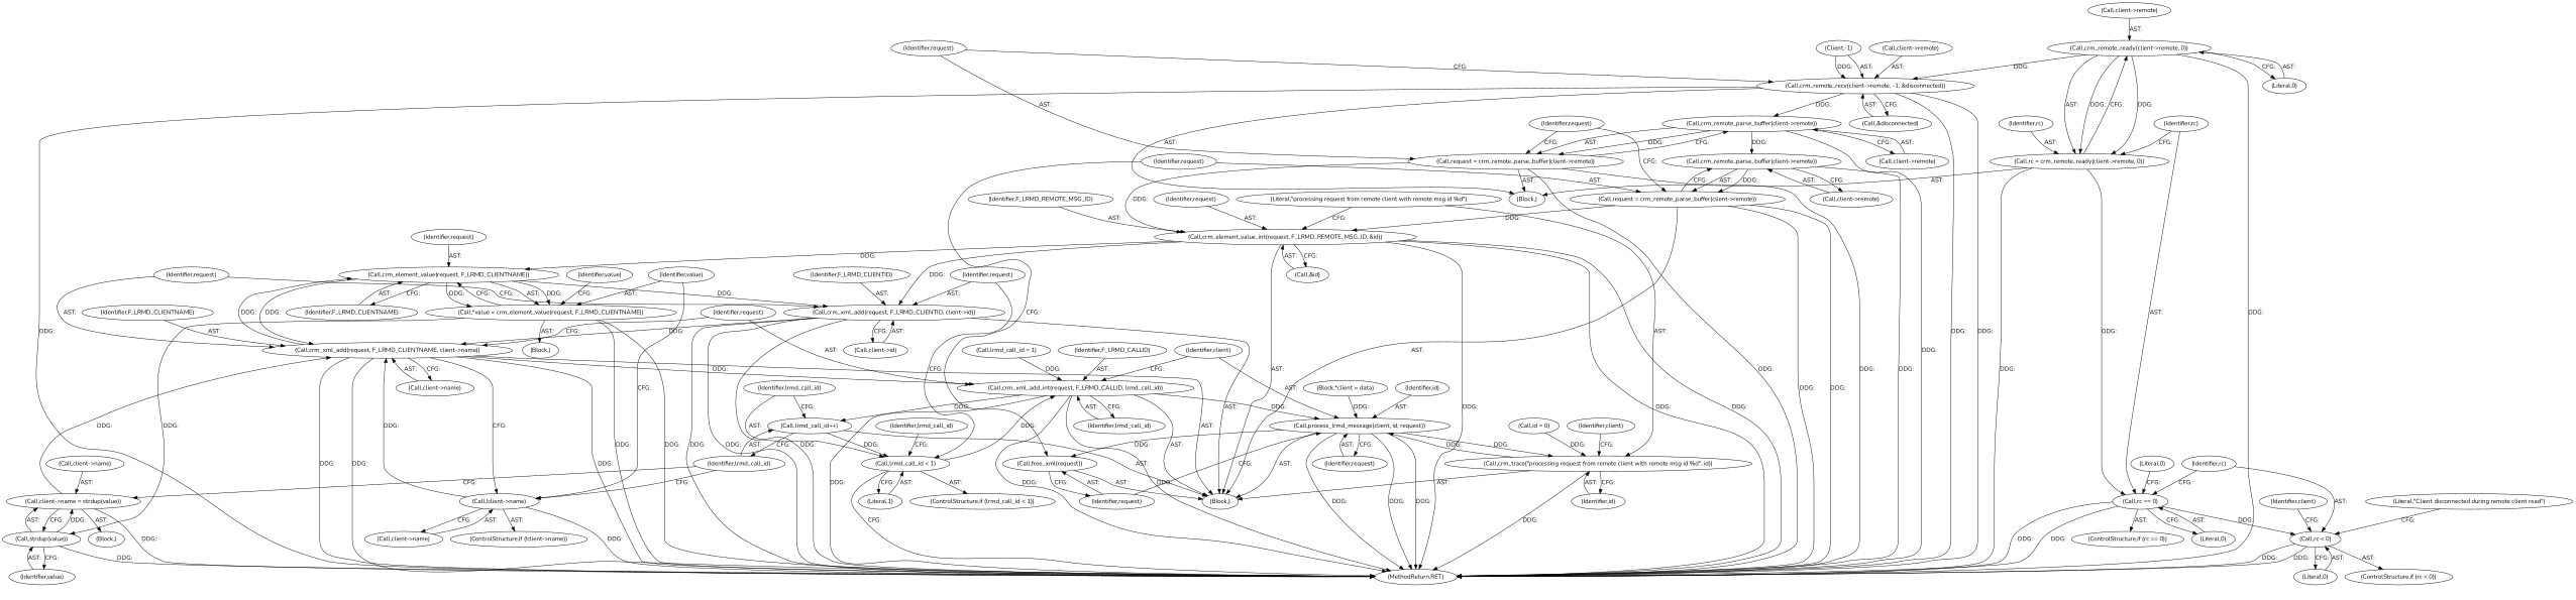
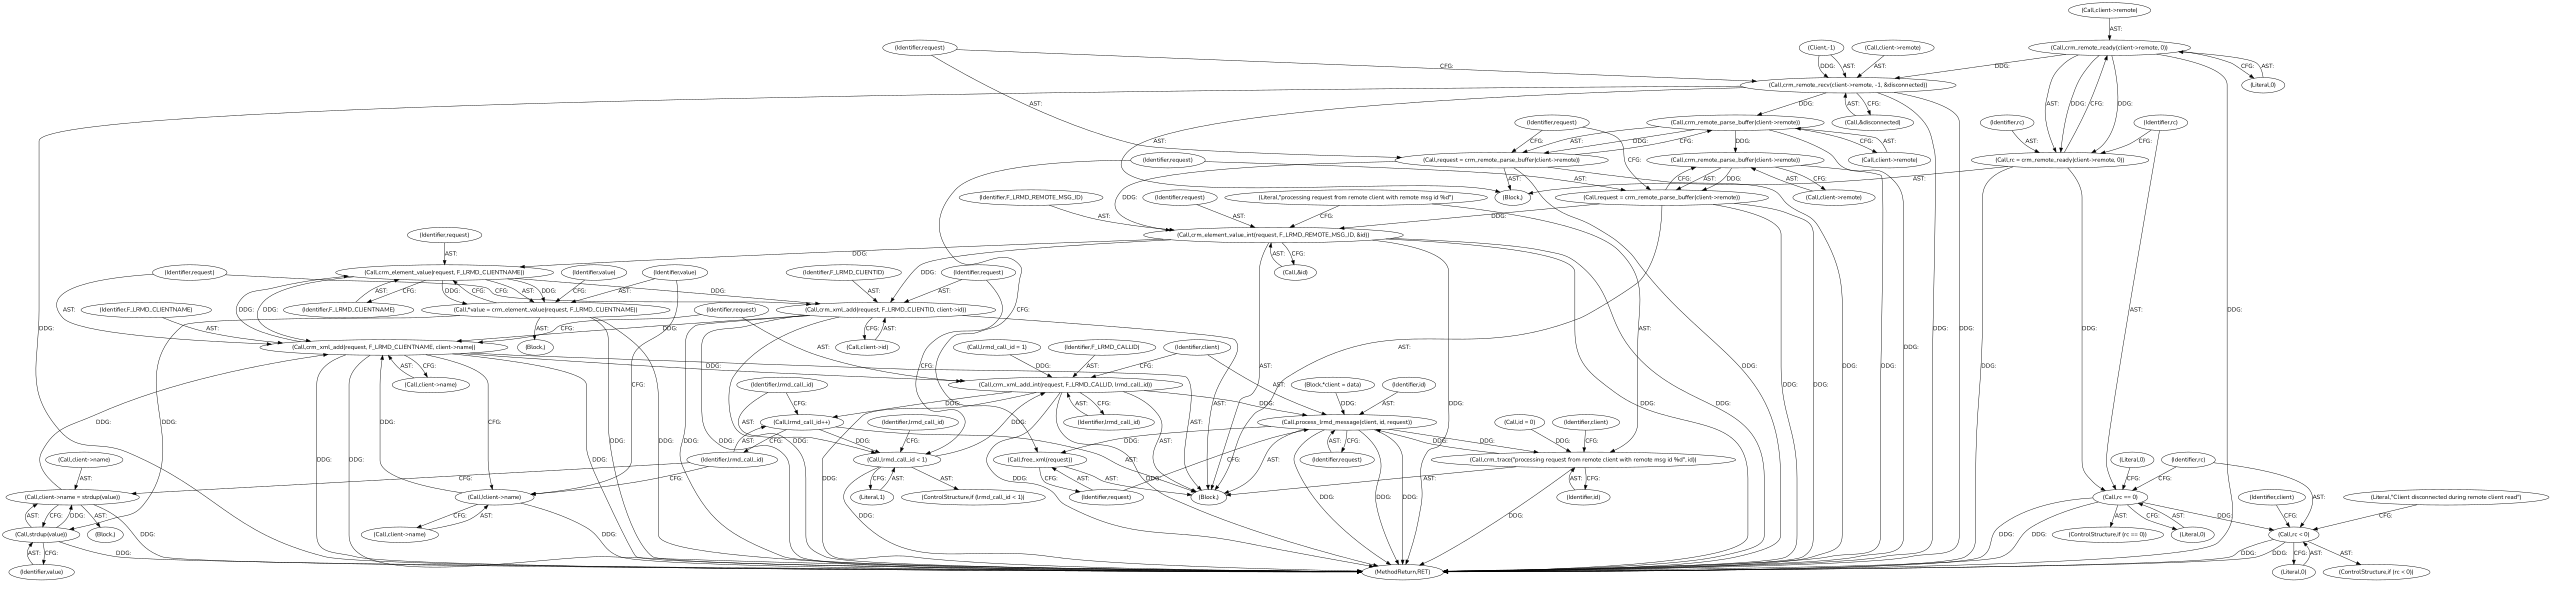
  digraph {
    fontname=Nunito
    node [fontname=Nunito]
    edge [fontname=Nunito]
    n1 [label="(Call,crm_remote_ready(client->remote, 0))"]
    n2 [label="(Call,rc = crm_remote_ready(client->remote, 0))"]
    n3 [label="(Call,crm_remote_recv(client->remote, -1, &disconnected))"]
    n4 [label="(Literal,0)"]
    n5 [label="(MethodReturn,RET)"]
    n6 [label="(Call,rc == 0)"]
    n7 [label="(Block,)"]
    n8 [label="(Call,crm_remote_parse_buffer(client->remote))"]
    n9 [label="(Call,&disconnected)"]
    n10 [label="(Call,rc < 0)"]
    n11 [label="(ControlStructure,if (rc == 0))"]
    n12 [label="(Literal,0)"]
    n13 [label="(Literal,0)"]
    n14 [label="(ControlStructure,if (rc < 0))"]
    n15 [label="(Call,request = crm_remote_parse_buffer(client->remote))"]
    n16 [label="(Call,crm_remote_parse_buffer(client->remote))"]
    n17 [label="(Call,client->remote)"]
    n18 [label="(Call,crm_element_value_int(request, F_LRMD_REMOTE_MSG_ID, &id))"]
    n19 [label="(Call,request = crm_remote_parse_buffer(client->remote))"]
    n20 [label="(Call,client->remote)"]
    n21 [label="(Call,crm_element_value(request, F_LRMD_CLIENTNAME))"]
    n22 [label="(Call,crm_xml_add(request, F_LRMD_CLIENTID, client->id))"]
    n23 [label="(Block,)"]
    n24 [label="(Call,&id)"]
    n25 [label="(Call,*value = crm_element_value(request, F_LRMD_CLIENTNAME))"]
    n26 [label="(Call,crm_xml_add(request, F_LRMD_CLIENTNAME, client->name))"]
    n27 [label="(Identifier,F_LRMD_CLIENTNAME)"]
    n28 [label="(Call,client->id)"]
    n29 [label="(Call,strdup(value))"]
    n30 [label="(Block,)"]
    n31 [label="(Call,!client->name)"]
    n32 [label="(Call,crm_xml_add_int(request, F_LRMD_CALLID, lrmd_call_id))"]
    n33 [label="(Call,client->name)"]
    n34 [label="(Call,client->name = strdup(value))"]
    n35 [label="(Identifier,value)"]
    n36 [label="(Block,)"]
    n37 [label="(Call,client->name)"]
-   n38 [label="(ControlStructure,if (!client->name))"]
    n39 [label="(Call,lrmd_call_id++)"]
    n40 [label="(Call,process_lrmd_message(client, id, request))"]
    n41 [label="(Identifier,lrmd_call_id)"]
    n42 [label="(Call,lrmd_call_id < 1)"]
    n43 [label="(Identifier,lrmd_call_id)"]
    n44 [label="(Call,crm_trace(\"processing request from remote client with remote msg id %d\", id))"]
    n45 [label="(Call,free_xml(request))"]
    n46 [label="(Identifier,request)"]
    n47 [label="(ControlStructure,if (lrmd_call_id < 1))"]
    n48 [label="(Literal,1)"]
    n49 [label="(Identifier,id)"]
    n50 [label="(Identifier,request)"]
    n51 [label="(Call,client->remote)"]
    n52 [label="(Literal,\"Client disconnected during remote client read\")"]
    n53 [label="(Identifier,request)"]
    n54 [label="(Identifier,request)"]
    n55 [label="(Block,*client = data)"]
    n56 [label="(Identifier,F_LRMD_CLIENTID)"]
    n57 [label="(Literal,\"processing request from remote client with remote msg id %d\")"]
    n58 [label="(Identifier,lrmd_call_id)"]
    n59 [label="(Identifier,request)"]
    n60 [label="(Identifier,F_LRMD_CLIENTNAME)"]
    n61 [label="(Identifier,value)"]
    n62 [label="(Literal,0)"]
    n63 [label="(Identifier,F_LRMD_REMOTE_MSG_ID)"]
    n64 [label="(Identifier,request)"]
    n65 [label="(Identifier,request)"]
    n66 [label="(Identifier,value)"]
    n67 [label="(Call,client->name)"]
    n68 [label="(Call,id = 0)"]
    n69 [label="(Identifier,lrmd_call_id)"]
    n70 [label="(Identifier,client)"]
    n71 [label="(Identifier,request)"]
    n72 [label="(Identifier,client)"]
    n73 [label="(Identifier,F_LRMD_CALLID)"]
    n74 [label="(Client,-1)"]
    n75 [label="(Call,lrmd_call_id = 1)"]
    n76 [label="(Identifier,rc)"]
    n77 [label="(Identifier,rc)"]
    n78 [label="(Call,client->remote)"]
    n79 [label="(Identifier,request)"]
    n80 [label="(Identifier,client)"]
    n81 [label="(Identifier,request)"]
    n82 [label="(Identifier,id)"]
    n83 [label="(Identifier,rc)"]
    n1 -> n2 [label="AST: "]
    n1 -> n2 [label="DDG: "]
    n1 -> n2 [label="DDG: "]
    n1 -> n3 [label="DDG: "]
    n1 -> n4 [label="CFG: "]
    n1 -> n5 [label="DDG: "]
    n2 -> n1 [label="CFG: "]
    n2 -> n5 [label="DDG: "]
    n2 -> n6 [label="DDG: "]
    n2 -> n7 [label="AST: "]
    n3 -> n5 [label="DDG: "]
    n3 -> n5 [label="DDG: "]
    n3 -> n5 [label="DDG: "]
    n3 -> n7 [label="AST: "]
    n3 -> n8 [label="DDG: "]
    n3 -> n9 [label="CFG: "]
    n4 -> n1 [label="AST: "]
    n6 -> n5 [label="DDG: "]
    n6 -> n5 [label="DDG: "]
    n6 -> n10 [label="DDG: "]
    n6 -> n11 [label="AST: "]
    n6 -> n12 [label="CFG: "]
    n8 -> n5 [label="DDG: "]
    n8 -> n15 [label="AST: "]
    n8 -> n15 [label="DDG: "]
    n8 -> n16 [label="DDG: "]
    n8 -> n17 [label="CFG: "]
    n9 -> n3 [label="AST: "]
    n10 -> n5 [label="DDG: "]
    n10 -> n5 [label="DDG: "]
    n10 -> n13 [label="CFG: "]
    n10 -> n14 [label="AST: "]
    n12 -> n6 [label="AST: "]
    n13 -> n10 [label="AST: "]
    n15 -> n5 [label="DDG: "]
    n15 -> n5 [label="DDG: "]
    n15 -> n7 [label="AST: "]
    n15 -> n8 [label="CFG: "]
    n15 -> n18 [label="DDG: "]
    n16 -> n5 [label="DDG: "]
    n16 -> n19 [label="AST: "]
    n16 -> n19 [label="DDG: "]
    n16 -> n20 [label="CFG: "]
    n17 -> n8 [label="AST: "]
    n18 -> n5 [label="DDG: "]
    n18 -> n5 [label="DDG: "]
    n18 -> n5 [label="DDG: "]
    n18 -> n21 [label="DDG: "]
    n18 -> n22 [label="DDG: "]
    n18 -> n23 [label="AST: "]
    n18 -> n24 [label="CFG: "]
    n19 -> n5 [label="DDG: "]
    n19 -> n5 [label="DDG: "]
    n19 -> n16 [label="CFG: "]
    n19 -> n18 [label="DDG: "]
    n19 -> n23 [label="AST: "]
    n20 -> n16 [label="AST: "]
    n21 -> n22 [label="DDG: "]
    n21 -> n25 [label="AST: "]
    n21 -> n25 [label="DDG: "]
    n21 -> n25 [label="DDG: "]
    n21 -> n26 [label="DDG: "]
    n21 -> n27 [label="CFG: "]
    n22 -> n5 [label="DDG: "]
    n22 -> n5 [label="DDG: "]
    n22 -> n5 [label="DDG: "]
    n22 -> n23 [label="AST: "]
    n22 -> n26 [label="DDG: "]
    n22 -> n28 [label="CFG: "]
    n24 -> n18 [label="AST: "]
    n25 -> n5 [label="DDG: "]
    n25 -> n5 [label="DDG: "]
    n25 -> n21 [label="CFG: "]
    n25 -> n29 [label="DDG: "]
    n25 -> n30 [label="AST: "]
    n26 -> n5 [label="DDG: "]
    n26 -> n5 [label="DDG: "]
    n26 -> n5 [label="DDG: "]
    n26 -> n21 [label="DDG: "]
    n26 -> n23 [label="AST: "]
    n26 -> n31 [label="CFG: "]
    n26 -> n32 [label="DDG: "]
    n26 -> n33 [label="CFG: "]
    n27 -> n21 [label="AST: "]
    n28 -> n22 [label="AST: "]
    n29 -> n5 [label="DDG: "]
    n29 -> n34 [label="AST: "]
    n29 -> n34 [label="DDG: "]
    n29 -> n35 [label="CFG: "]
    n31 -> n5 [label="DDG: "]
    n31 -> n26 [label="DDG: "]
    n31 -> n37 [label="CFG: "]
-   n31 -> n38 [label="AST: "]
    n32 -> n5 [label="DDG: "]
    n32 -> n5 [label="DDG: "]
    n32 -> n5 [label="DDG: "]
    n32 -> n23 [label="AST: "]
    n32 -> n39 [label="DDG: "]
    n32 -> n40 [label="DDG: "]
    n32 -> n41 [label="CFG: "]
    n33 -> n26 [label="AST: "]
    n34 -> n5 [label="DDG: "]
    n34 -> n26 [label="DDG: "]
    n34 -> n29 [label="CFG: "]
    n34 -> n36 [label="AST: "]
    n35 -> n29 [label="AST: "]
    n37 -> n31 [label="AST: "]
    n39 -> n23 [label="AST: "]
    n39 -> n42 [label="DDG: "]
    n39 -> n43 [label="CFG: "]
    n40 -> n5 [label="DDG: "]
    n40 -> n5 [label="DDG: "]
    n40 -> n5 [label="DDG: "]
    n40 -> n23 [label="AST: "]
    n40 -> n44 [label="DDG: "]
    n40 -> n45 [label="DDG: "]
    n40 -> n46 [label="CFG: "]
    n41 -> n32 [label="AST: "]
-   n42 -> n5 [label="CFG: "]
+   n42 -> n5 [label="DDG: "]
    n42 -> n32 [label="DDG: "]
    n42 -> n47 [label="AST: "]
    n42 -> n48 [label="CFG: "]
    n43 -> n31 [label="CFG: "]
    n43 -> n34 [label="CFG: "]
    n43 -> n39 [label="AST: "]
    n44 -> n5 [label="DDG: "]
    n44 -> n23 [label="AST: "]
    n44 -> n40 [label="DDG: "]
    n44 -> n49 [label="CFG: "]
    n45 -> n23 [label="AST: "]
    n45 -> n50 [label="CFG: "]
    n46 -> n40 [label="AST: "]
    n48 -> n42 [label="AST: "]
    n49 -> n44 [label="AST: "]
    n50 -> n40 [label="CFG: "]
    n50 -> n45 [label="AST: "]
    n51 -> n1 [label="AST: "]
    n52 -> n10 [label="CFG: "]
    n53 -> n22 [label="CFG: "]
    n53 -> n26 [label="AST: "]
    n54 -> n22 [label="AST: "]
    n54 -> n42 [label="CFG: "]
    n55 -> n40 [label="DDG: "]
    n56 -> n22 [label="AST: "]
    n57 -> n18 [label="CFG: "]
    n57 -> n44 [label="AST: "]
    n58 -> n42 [label="CFG: "]
    n59 -> n19 [label="AST: "]
    n59 -> n45 [label="CFG: "]
    n60 -> n26 [label="AST: "]
    n61 -> n25 [label="AST: "]
    n61 -> n31 [label="CFG: "]
    n62 -> n6 [label="CFG: "]
    n63 -> n18 [label="AST: "]
    n64 -> n3 [label="CFG: "]
    n64 -> n15 [label="AST: "]
    n65 -> n21 [label="AST: "]
    n66 -> n25 [label="CFG: "]
    n67 -> n34 [label="AST: "]
    n68 -> n44 [label="DDG: "]
    n69 -> n39 [label="CFG: "]
    n69 -> n42 [label="AST: "]
    n70 -> n44 [label="CFG: "]
    n71 -> n18 [label="AST: "]
    n72 -> n10 [label="CFG: "]
    n73 -> n32 [label="AST: "]
    n74 -> n3 [label="AST: "]
    n74 -> n3 [label="DDG: "]
    n75 -> n32 [label="DDG: "]
    n76 -> n2 [label="CFG: "]
    n76 -> n6 [label="AST: "]
    n77 -> n6 [label="CFG: "]
    n77 -> n10 [label="AST: "]
    n78 -> n3 [label="AST: "]
    n79 -> n26 [label="CFG: "]
    n79 -> n32 [label="AST: "]
    n80 -> n32 [label="CFG: "]
    n80 -> n40 [label="AST: "]
    n81 -> n15 [label="CFG: "]
    n81 -> n19 [label="CFG: "]
    n82 -> n40 [label="AST: "]
    n83 -> n2 [label="AST: "]
  }
